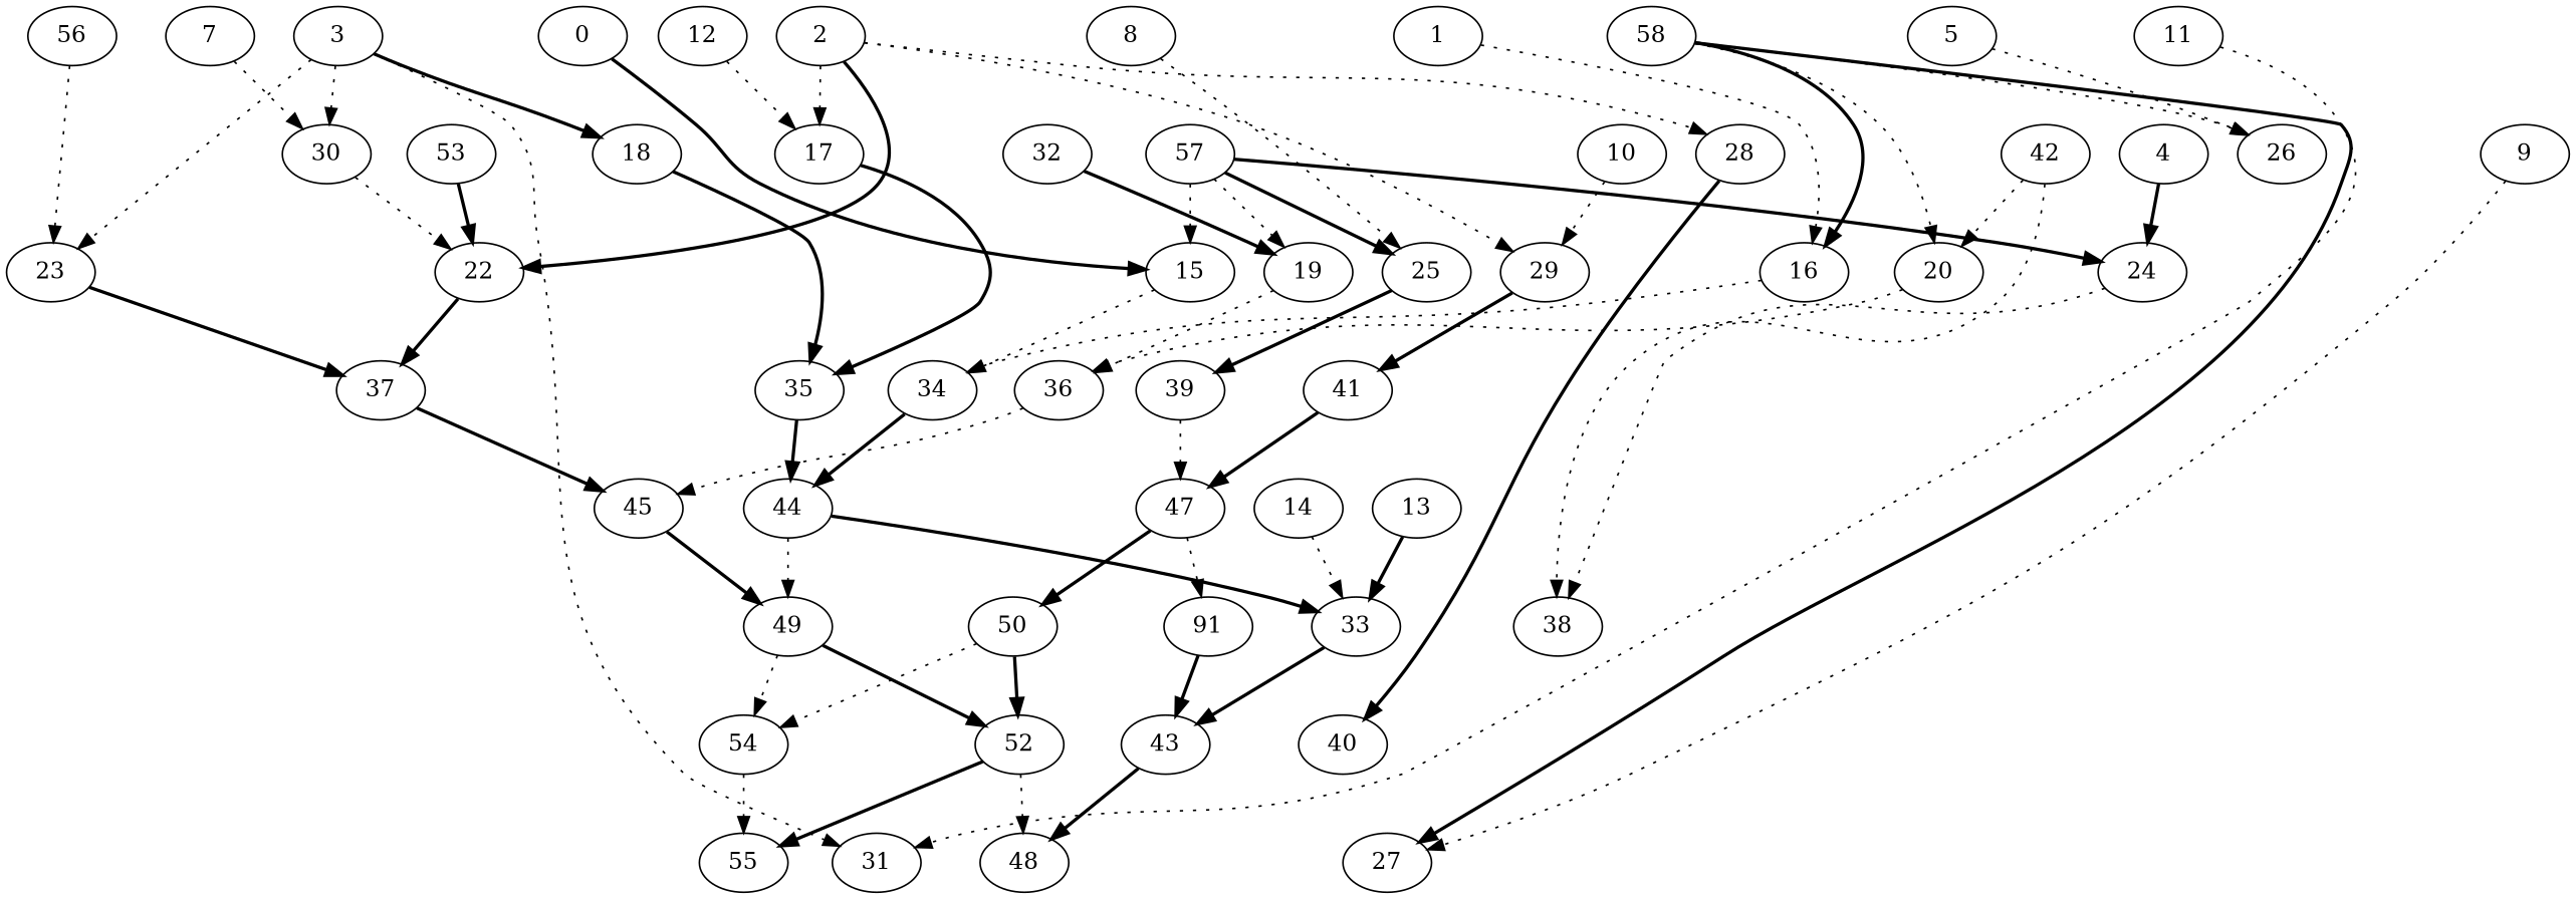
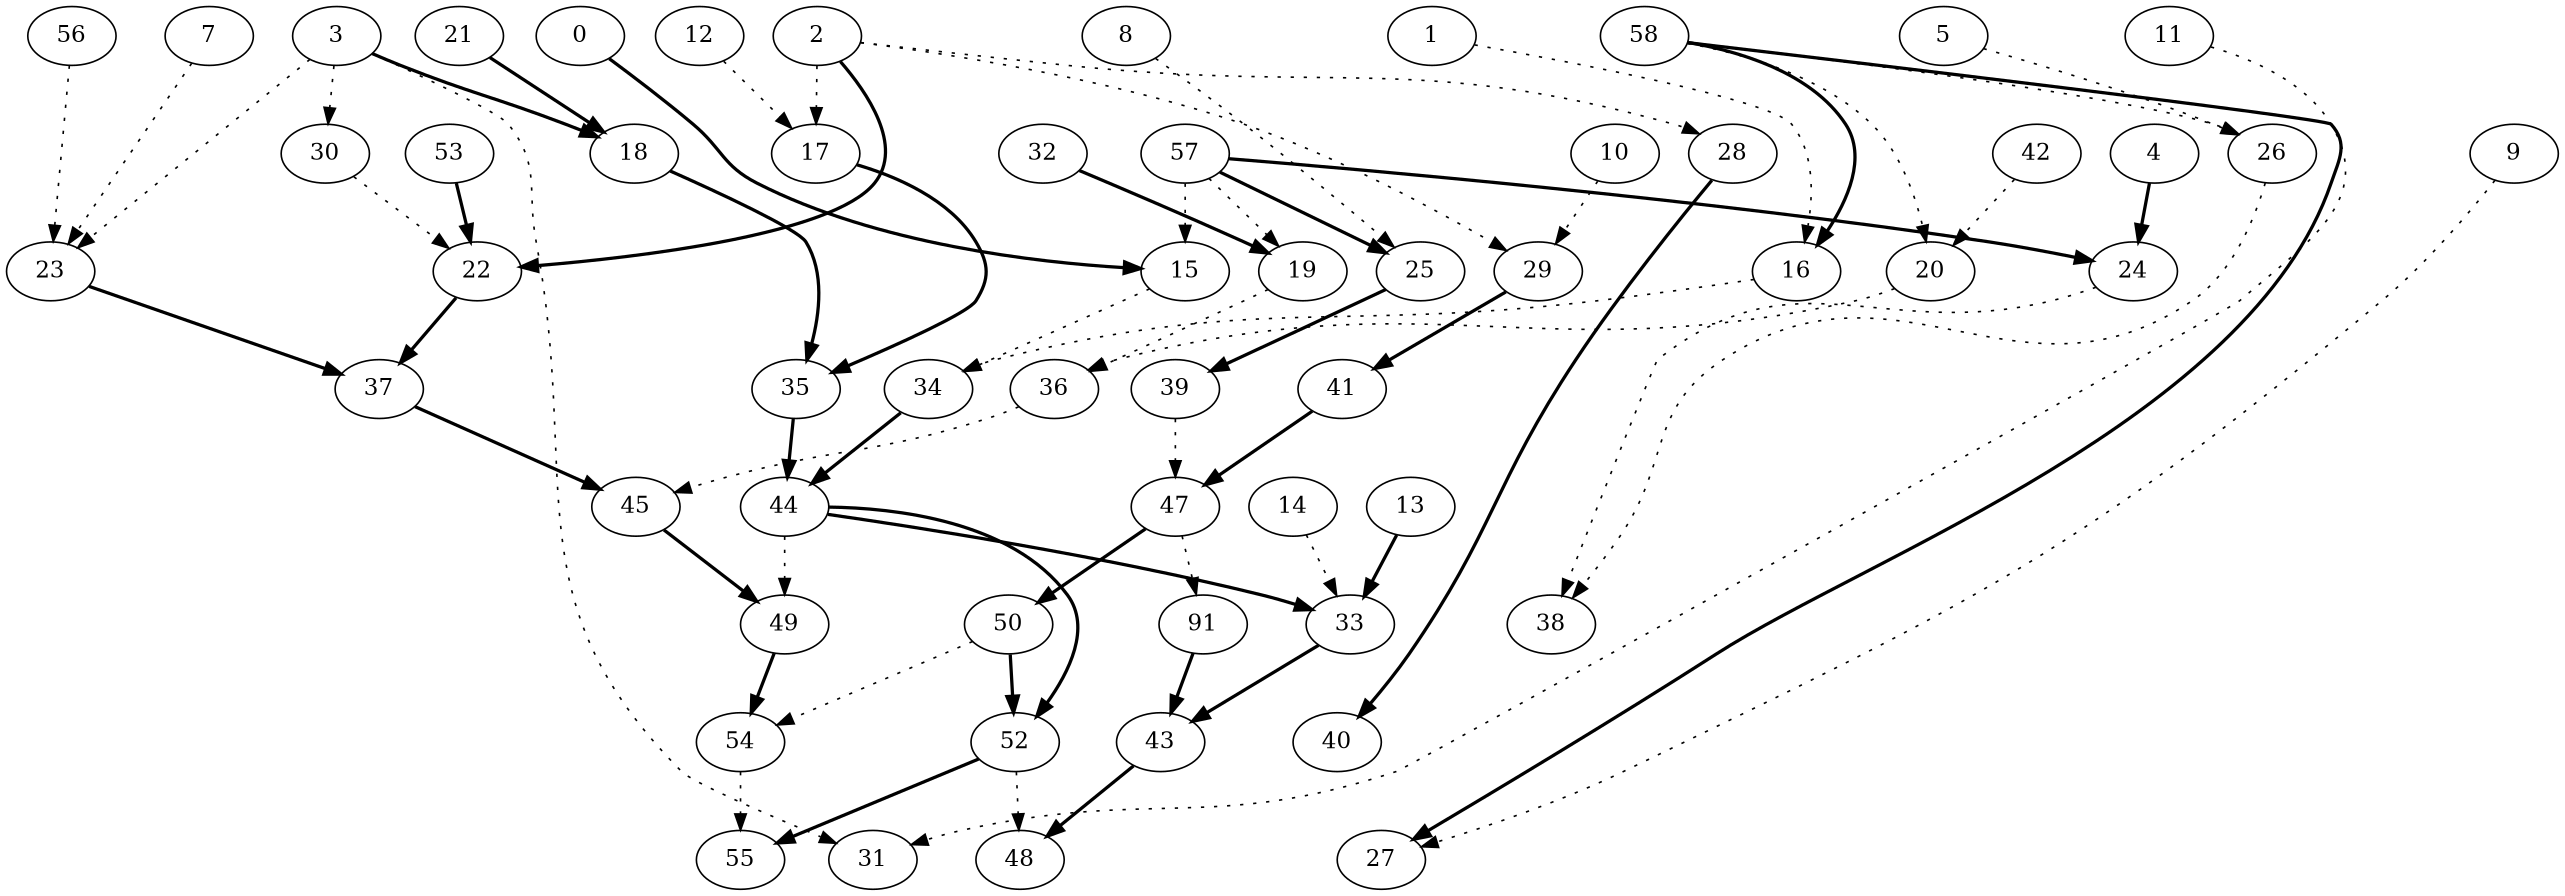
  digraph {
    edge [style=dotted weight=0]
    0
    15
    34
    1
    16
    2
    17
    22
    28
    29
    35
    37
    40
    41
    3
    18
    23
    30
    31
    4
    24
    38
    5
    26
    7
    8
    25
    39
    9
    27
    10
    11
    12
    13
    33
    43
    14
    44
    19
    36
    45
    20
+   21
    47
    32
    48
    49
    50
    n49 [label=91]
    42
    52
    54
    55
    53
    56
    57
    58
    0 -> 15 [style=bold]
    15 -> 34
    34 -> 44 [style=bold]
    1 -> 16
    16 -> 34
    2 -> 17
    2 -> 22 [style=bold]
    2 -> 28
    2 -> 29
    17 -> 35 [style=bold]
    22 -> 37 [style=bold]
    28 -> 40 [style=bold]
    29 -> 41 [style=bold]
    35 -> 44 [style=bold]
    37 -> 45 [style=bold]
    41 -> 47 [style=bold]
    3 -> 18 [style=bold]
    3 -> 23
    3 -> 30
    3 -> 31
    18 -> 35 [style=bold]
    23 -> 37 [style=bold]
    30 -> 22
    4 -> 24 [style=bold]
    24 -> 38
    5 -> 26
-   42 -> 38
-   7 -> 30
+   26 -> 38
+   7 -> 23
    8 -> 25
    25 -> 39 [style=bold]
    39 -> 47 [weight=2]
    9 -> 27
    10 -> 29
    11 -> 31
    12 -> 17
    13 -> 33 [style=bold]
    33 -> 43 [style=bold]
    43 -> 48 [style=bold]
    14 -> 33
    44 -> 33 [style=bold]
    44 -> 49 [weight=1]
    19 -> 36
    36 -> 45
    45 -> 49 [style=bold]
    20 -> 36
+   21 -> 18 [style=bold]
    47 -> 50 [style=bold]
    47 -> n49
    32 -> 19 [style=bold]
-   49 -> 52 [style=bold]
-   49 -> 54
+   44 -> 52 [style=bold]
+   49 -> 54 [style=bold]
    50 -> 52 [style=bold]
    50 -> 54
    n49 -> 43 [style=bold]
    42 -> 20
    52 -> 48
    52 -> 55 [style=bold]
    54 -> 55 [weight=1]
    53 -> 22 [style=bold]
    56 -> 23
    57 -> 15 [weight=1]
    57 -> 24 [style=bold]
    57 -> 25 [style=bold]
    57 -> 19
    58 -> 16 [style=bold]
    58 -> 26
    58 -> 27 [style=bold]
    58 -> 20
  }
